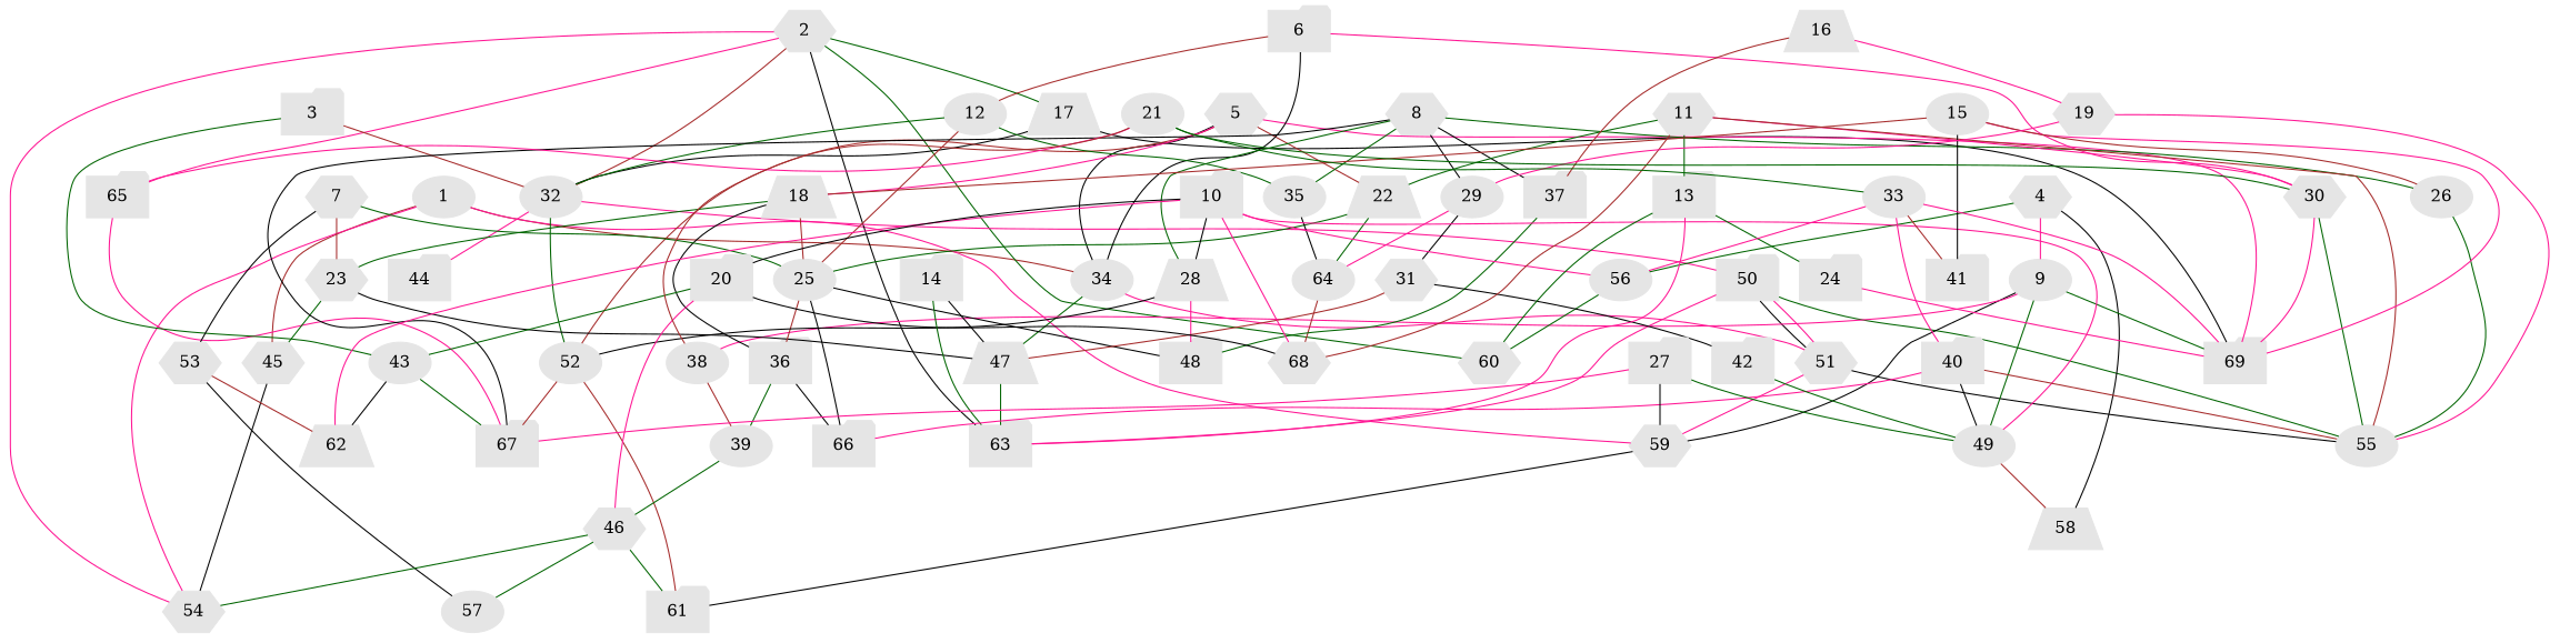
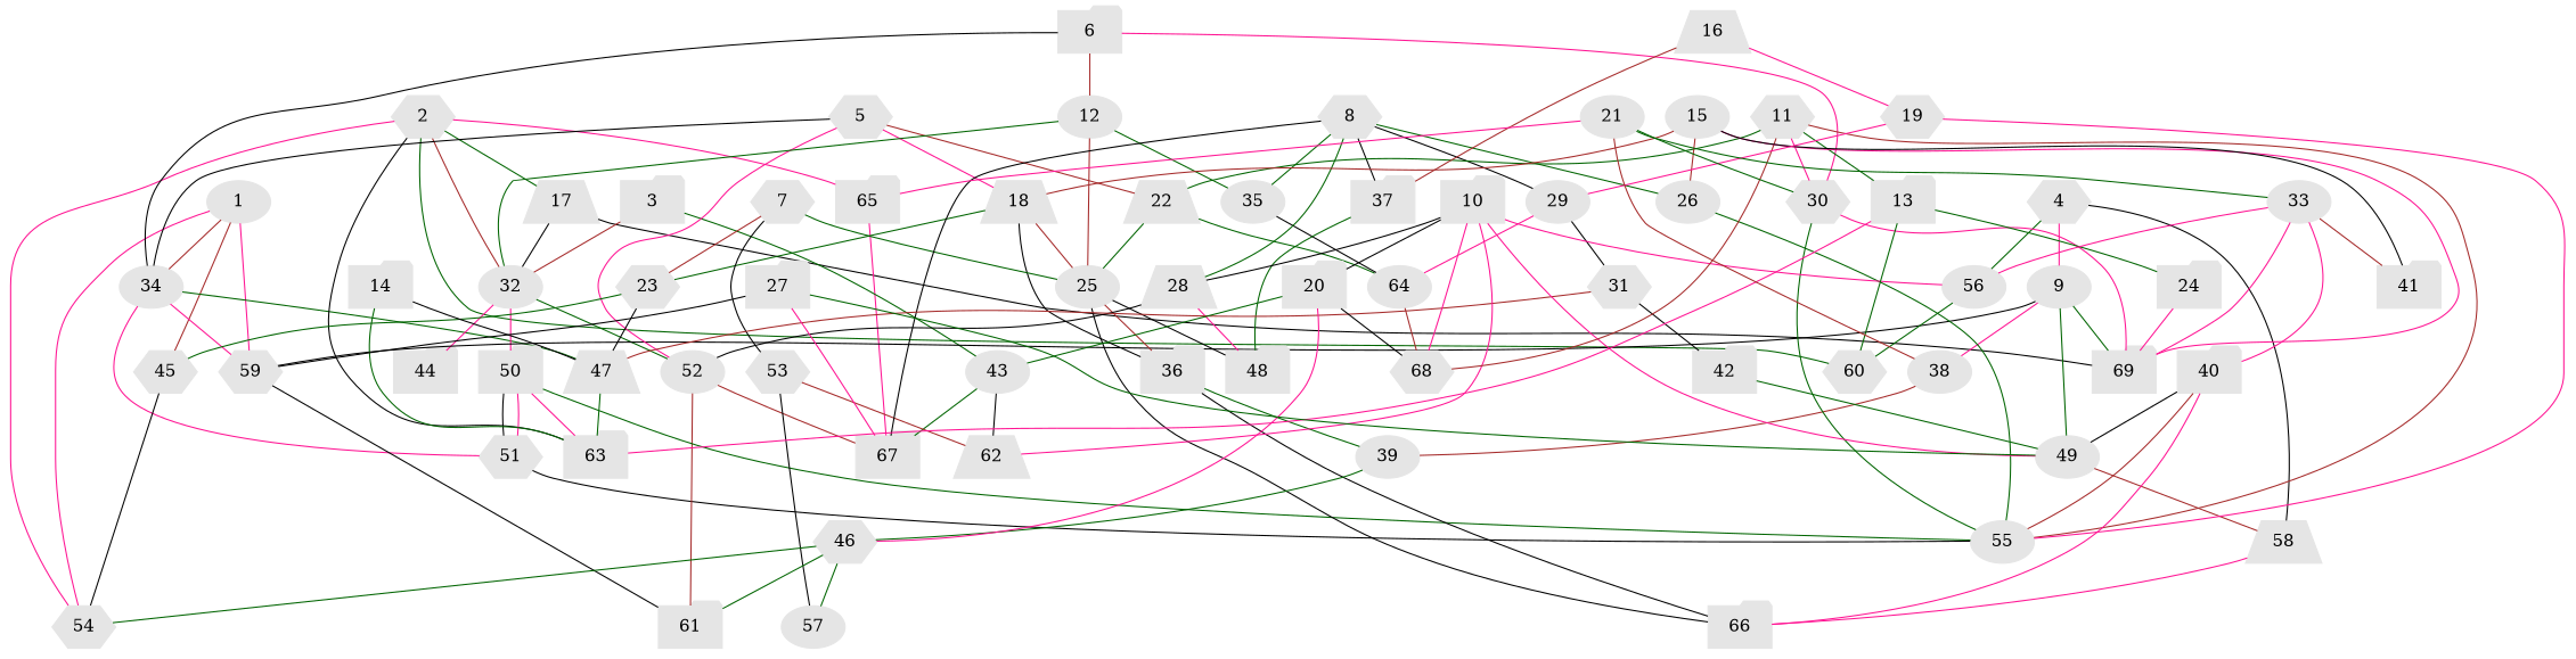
  graph {
    node [color=gray90 shape=folder style=filled]
    edge [color=darkgreen]
    1 [shape=ellipse]
    34 [shape=ellipse]
    45 [shape=hexagon]
    54 [shape=hexagon]
    59 [shape=hexagon]
    47 [shape=trapezium]
    51 [shape=hexagon]
    61
    2 [shape=hexagon]
    17 [shape=trapezium]
    32 [shape=ellipse]
    60 [shape=hexagon]
    63
    65
    69
    52 [shape=ellipse]
    44
    50
    67
    3
    43 [shape=ellipse]
    62 [shape=trapezium]
    4 [shape=hexagon]
    9 [shape=ellipse]
    56 [shape=ellipse]
    58 [shape=trapezium]
    38 [shape=ellipse]
    49 [shape=ellipse]
    66
    5 [shape=hexagon]
    18 [shape=trapezium]
    22 [shape=trapezium]
    23 [shape=hexagon]
    25 [shape=ellipse]
    36
    64 [shape=ellipse]
    6
    12 [shape=ellipse]
    30 [shape=hexagon]
    35 [shape=ellipse]
    55 [shape=ellipse]
    7 [shape=hexagon]
    53 [shape=hexagon]
    48
    57 [shape=ellipse]
    8 [shape=hexagon]
    26 [shape=ellipse]
    28 [shape=trapezium]
    29 [shape=ellipse]
    37
    31 [shape=hexagon]
    39 [shape=ellipse]
    10
    20
    68 [shape=hexagon]
    46 [shape=hexagon]
    11 [shape=hexagon]
    13
    24
    14
    15 [shape=ellipse]
    41
    16 [shape=trapezium]
    19 [shape=hexagon]
    21 [shape=ellipse]
    33 [shape=ellipse]
    40
    27
    42
    1 -- 34 [color=brown]
    1 -- 45 [color=brown]
    1 -- 54 [color=deeppink]
    1 -- 59 [color=deeppink]
    34 -- 47
    34 -- 51 [color=deeppink]
    45 -- 54 [color=black]
    59 -- 61 [color=black]
    47 -- 63
-   51 -- 59 [color=deeppink]
+   34 -- 59 [color=deeppink]
    51 -- 55 [color=black]
    2 -- 54 [color=deeppink]
    2 -- 17
    2 -- 32 [color=brown]
    2 -- 60
    2 -- 63 [color=black]
    2 -- 65 [color=deeppink]
    17 -- 32 [color=black]
    17 -- 69 [color=black]
    32 -- 52
    32 -- 44 [color=deeppink]
    32 -- 50 [color=deeppink]
    65 -- 67 [color=deeppink]
    52 -- 61 [color=brown]
    52 -- 67 [color=brown]
    50 -- 51 [color=black]
    50 -- 51 [color=deeppink]
    50 -- 63 [color=deeppink]
    50 -- 55
    3 -- 32 [color=brown]
    3 -- 43
    43 -- 67
    43 -- 62 [color=black]
    4 -- 9 [color=deeppink]
    4 -- 56
    4 -- 58 [color=black]
    9 -- 59 [color=black]
    9 -- 69
    9 -- 38 [color=deeppink]
    9 -- 49
    56 -- 60
+   58 -- 66 [color=deeppink]
    38 -- 39 [color=brown]
    49 -- 58 [color=brown]
    5 -- 34 [color=black]
-   5 -- 69 [color=deeppink]
-   5 -- 52 [color=brown]
+   5 -- 52 [color=deeppink]
    5 -- 18 [color=deeppink]
    5 -- 22 [color=brown]
    18 -- 23
    18 -- 25 [color=brown]
    18 -- 36 [color=black]
    22 -- 25
    22 -- 64
    23 -- 45
    23 -- 47 [color=black]
    25 -- 66 [color=black]
    25 -- 36 [color=brown]
    25 -- 48 [color=black]
    36 -- 66 [color=black]
    36 -- 39
    64 -- 68 [color=brown]
    6 -- 34 [color=black]
    6 -- 12 [color=brown]
    6 -- 30 [color=deeppink]
    12 -- 32
    12 -- 25 [color=brown]
    12 -- 35
    30 -- 69 [color=deeppink]
    30 -- 55
    35 -- 64 [color=black]
    7 -- 23 [color=brown]
    7 -- 25
    7 -- 53 [color=black]
    53 -- 62 [color=brown]
    53 -- 57 [color=black]
    8 -- 67 [color=black]
    8 -- 35
    8 -- 26
    8 -- 28
    8 -- 29 [color=black]
    8 -- 37 [color=black]
    26 -- 55
    28 -- 52 [color=black]
    28 -- 48 [color=deeppink]
    29 -- 64 [color=deeppink]
    29 -- 31 [color=black]
    37 -- 48
    31 -- 47 [color=brown]
    31 -- 42 [color=black]
    39 -- 46
    10 -- 62 [color=deeppink]
    10 -- 56 [color=deeppink]
    10 -- 49 [color=deeppink]
    10 -- 28 [color=black]
    10 -- 20 [color=black]
    10 -- 68 [color=deeppink]
    20 -- 43
    20 -- 68 [color=black]
    20 -- 46 [color=deeppink]
    46 -- 54
    46 -- 61
    46 -- 57
    11 -- 22
    11 -- 30 [color=deeppink]
    11 -- 55 [color=brown]
    11 -- 68 [color=brown]
    11 -- 13
    13 -- 60
    13 -- 63 [color=deeppink]
    13 -- 24
    24 -- 69 [color=deeppink]
    14 -- 47 [color=black]
    14 -- 63
    15 -- 69 [color=deeppink]
    15 -- 18 [color=brown]
    15 -- 26 [color=brown]
    15 -- 41 [color=black]
    16 -- 37 [color=brown]
    16 -- 19 [color=deeppink]
    19 -- 55 [color=deeppink]
    19 -- 29 [color=deeppink]
    21 -- 65 [color=deeppink]
    21 -- 38 [color=brown]
    21 -- 30
    21 -- 33
    33 -- 69 [color=deeppink]
    33 -- 56 [color=deeppink]
    33 -- 41 [color=brown]
    33 -- 40 [color=deeppink]
    40 -- 49 [color=black]
    40 -- 66 [color=deeppink]
    40 -- 55 [color=brown]
    27 -- 59 [color=black]
    27 -- 67 [color=deeppink]
    27 -- 49
    42 -- 49
  }
